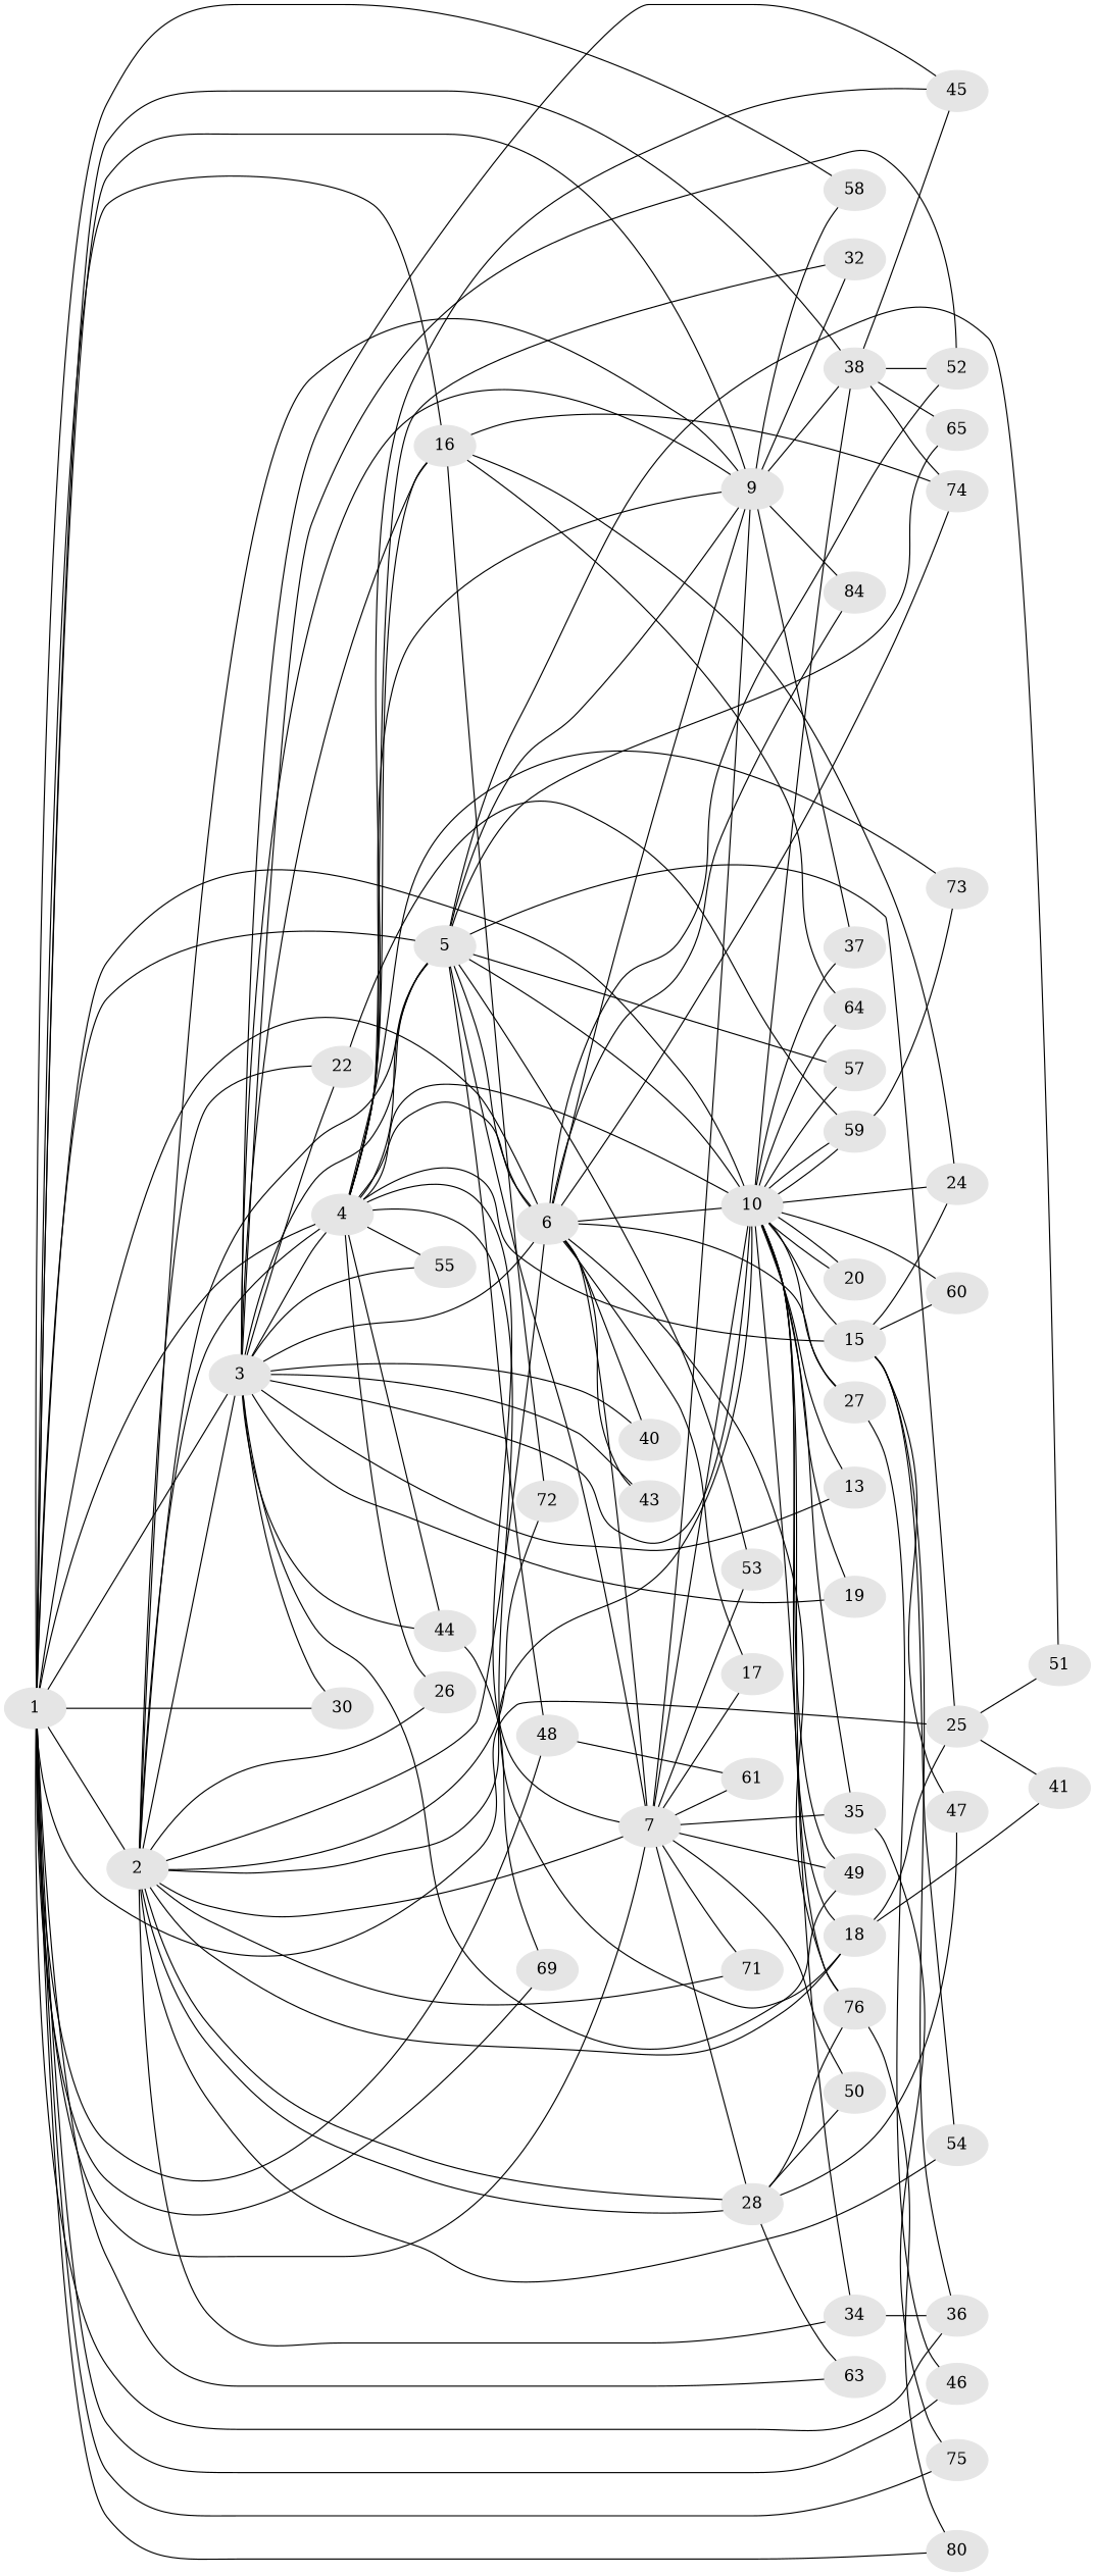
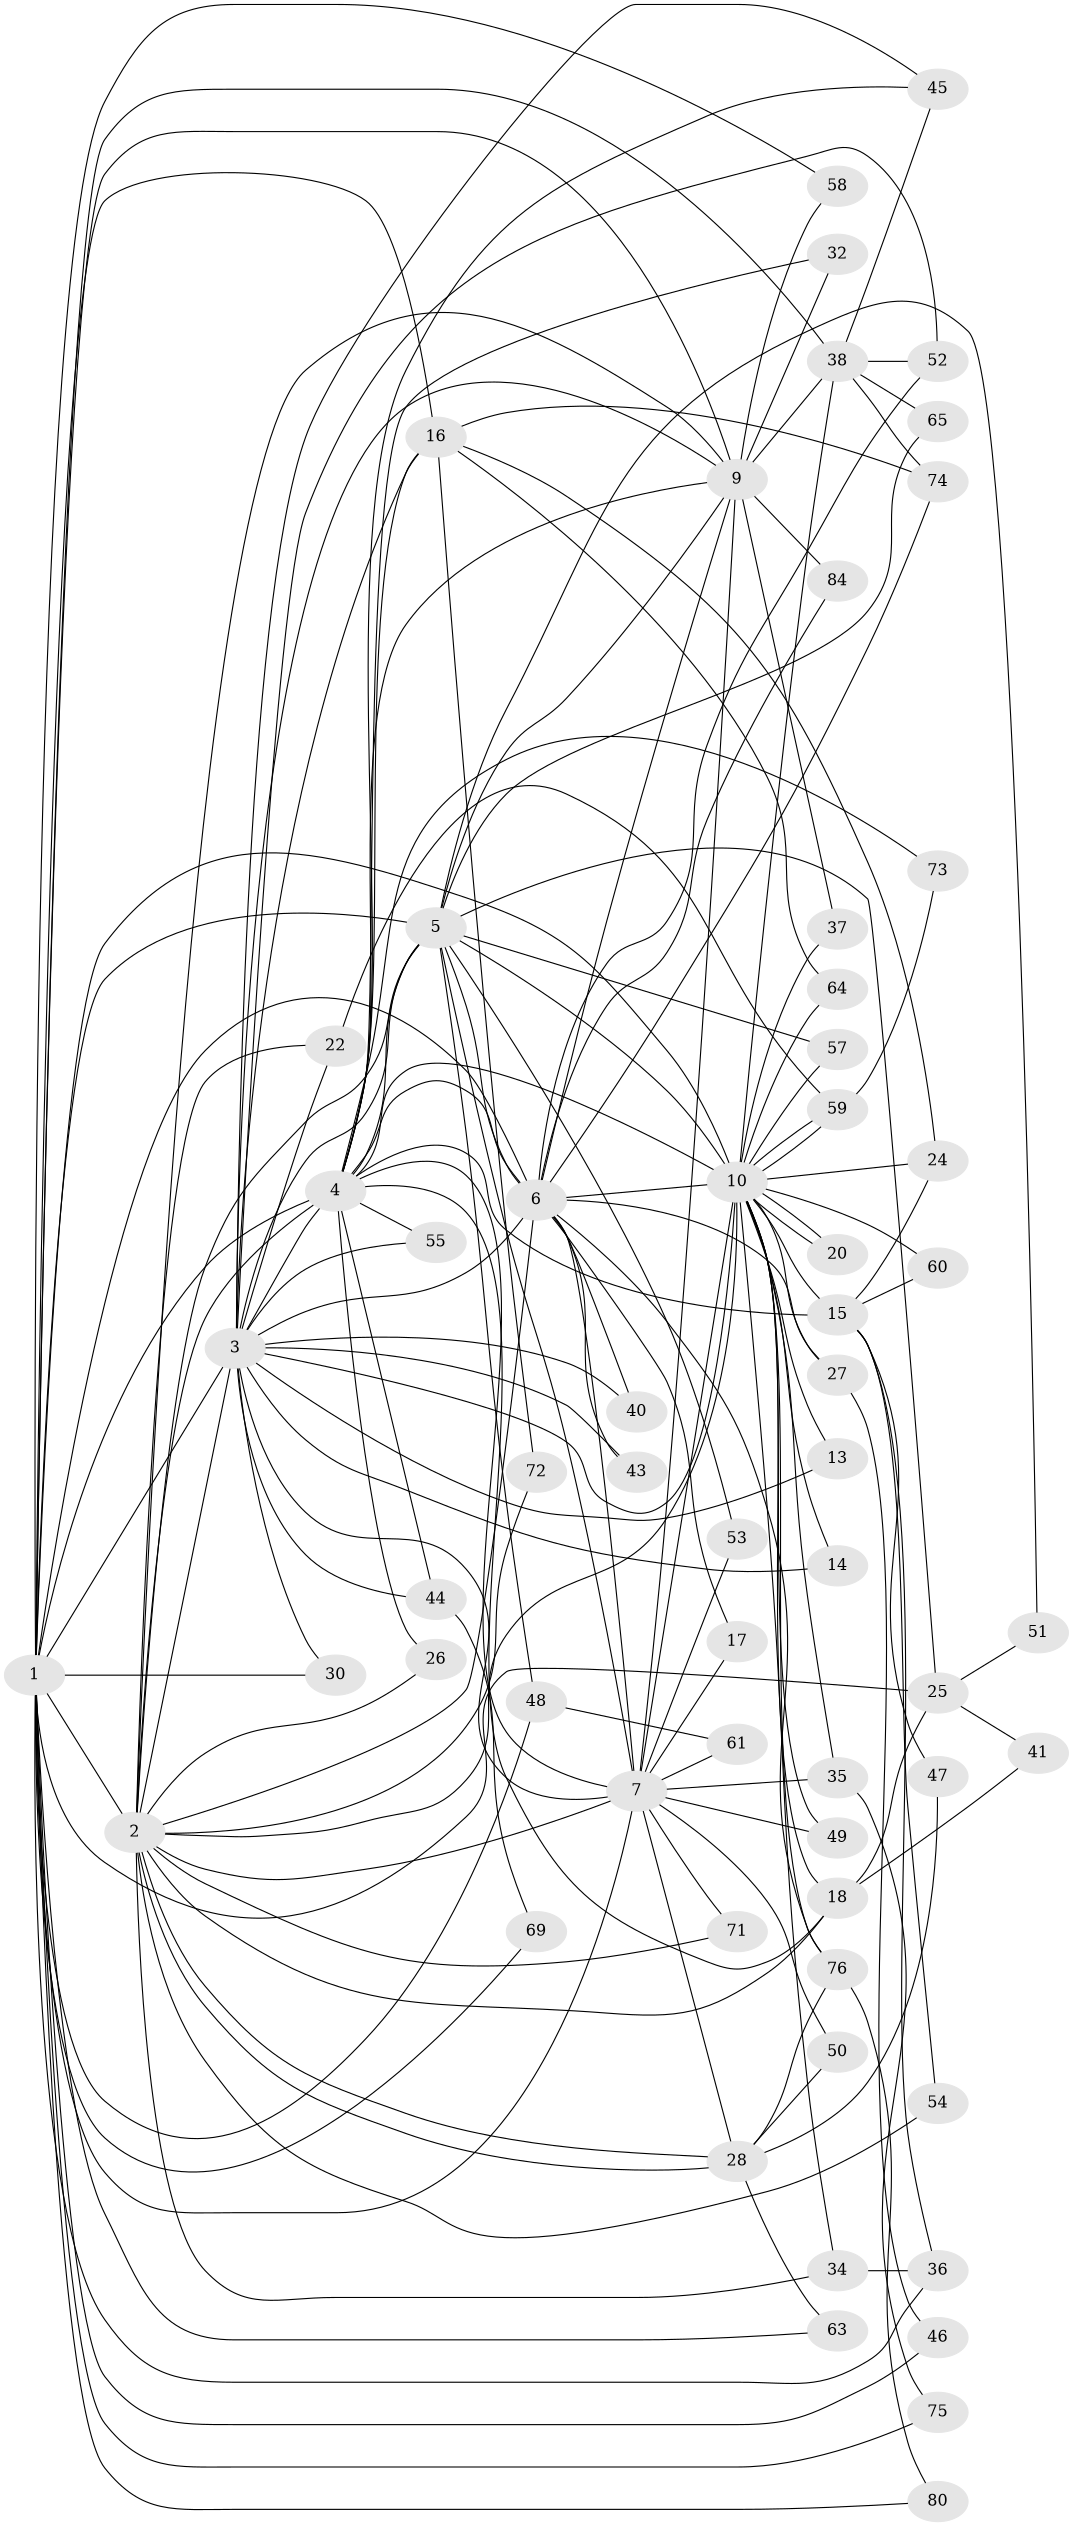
  graph {
    fontname="DejaVu Serif"
    rankdir=LR
    node [color=gray90 fontname="DejaVu Serif" style=filled]
    edge [fontname="DejaVu Serif"]
    1 [super="+62"]
    2 [super="+79"]
    3 [super="+12"]
    4 [super="+11"]
    5 [super="+82"]
    6 [super="+8"]
    7 [super="+68"]
    9 [super="+21"]
    10 [super="+29"]
    16 [super="+19"]
    25 [super="+83"]
    30
    36 [super="+56"]
    38 [super="+39"]
    46
    48
    58
    63
    69
    75
    80
    18 [super="+42"]
    22
    26
    28 [super="+31"]
    34
    54
    71
    72
    13
-   14 [label=19]
+   14
    40
    43
    44
    45 [super="+67"]
    52 [super="+77"]
    55
    15
    32
    73
    51
    53
    57
    65
    17
    27 [super="+33"]
    74 [super="+81"]
    76 [super="+78"]
    84
    35
    49
    50
    61
    37
    20
    24 [super="+70"]
    59 [super="+66"]
    60
    64
    41
    47
    1 -- 2
    1 -- 3 [weight=2]
    1 -- 4
    1 -- 5
    1 -- 6 [weight=2]
    1 -- 7 [weight=2]
    1 -- 9
    1 -- 10
    1 -- 16
    1 -- 25
    1 -- 30
    1 -- 36
    1 -- 38
    1 -- 46
    1 -- 48
    1 -- 58
    1 -- 63
    1 -- 69
    1 -- 75
    1 -- 80
    2 -- 3
    2 -- 4
    2 -- 5
    2 -- 6 [weight=2]
    2 -- 7 [weight=2]
    2 -- 9
    2 -- 10 [weight=2]
    2 -- 18
    2 -- 22
    2 -- 26
    2 -- 28
    2 -- 28
    2 -- 34
    2 -- 54
    2 -- 71
    2 -- 72
    3 -- 4
    3 -- 5
    3 -- 6 [weight=2]
-   3 -- 49
+   3 -- 7
    3 -- 9
    3 -- 10
    3 -- 16
    3 -- 30
    3 -- 22
    3 -- 13
    3 -- 14
    3 -- 40
    3 -- 43
    3 -- 44
    3 -- 45
    3 -- 52
    3 -- 55
    4 -- 5
    4 -- 6 [weight=2]
    4 -- 7
    4 -- 9
    4 -- 10 [weight=2]
    4 -- 16
    4 -- 18
    4 -- 26
    4 -- 44
    4 -- 45
    4 -- 55
    4 -- 15
    4 -- 32
    4 -- 73
    5 -- 6 [weight=2]
    5 -- 7
    5 -- 9
    5 -- 10
    5 -- 25
    5 -- 48
    5 -- 51
    5 -- 53
    5 -- 57
    5 -- 65
    6 -- 7 [weight=2]
    6 -- 9 [weight=3]
    6 -- 10 [weight=2]
    6 -- 40
    6 -- 43
    6 -- 52
    6 -- 17
    6 -- 27 [weight=2]
    6 -- 74
    6 -- 76
    6 -- 84
    7 -- 9
    7 -- 10 [weight=2]
    7 -- 28
    7 -- 71
    7 -- 53
    7 -- 17
    7 -- 35
    7 -- 49
    7 -- 50
    7 -- 61
    9 -- 38
    9 -- 58
    9 -- 32
    9 -- 84
    9 -- 37
    10 -- 38
    10 -- 18
    10 -- 34
    10 -- 13
    10 -- 14
    10 -- 15
    10 -- 57
    10 -- 27
    10 -- 76
    10 -- 35
    10 -- 49
    10 -- 37
    10 -- 20
    10 -- 20
    10 -- 24
    10 -- 59
    10 -- 59
    10 -- 60
    10 -- 64
    16 -- 72
    16 -- 74
    16 -- 24
    16 -- 64
    25 -- 51
    25 -- 41
    38 -- 45
    38 -- 52
    38 -- 65 [weight=2]
    38 -- 74
    48 -- 61
    18 -- 25
    18 -- 41
    22 -- 59
    28 -- 63
    28 -- 76
    28 -- 50
    28 -- 47
    34 -- 36
    44 -- 69
    15 -- 36
    15 -- 54
    15 -- 24
    15 -- 60
    15 -- 47
    27 -- 46
    76 -- 80
    35 -- 75
    59 -- 73
  }
